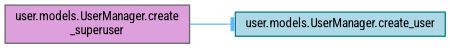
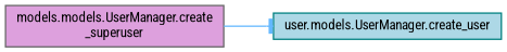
  digraph {
    rankdir=LR
    fontname="Roboto Condensed"
    node [fontname="Roboto Condensed" fontsize=10 shape=box style=filled]
-   n1 [color=gray40 fillcolor=plum fontcolor=black height=0.2 label="user.models.UserManager.create\l_superuser" width=0.4]
+   n1 [color=gray40 fillcolor=plum fontcolor=black height=0.2 label="models.models.UserManager.create\l_superuser" width=0.4]
    n2 [color=teal fillcolor=lightblue height=0.2 label="user.models.UserManager.create_user" width=0.4]
    n1 -> n2 [color=steelblue1 fontname="Roboto Condensed" fontsize=10 labelfontname=Helvetica labelfontsize=10 style=solid arrowhead=tee]
  }
